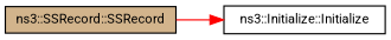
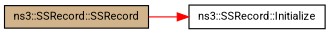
  digraph {
    rankdir=RL
    fontname=Roboto
    node [color=black fontname=Roboto fontsize=10 shape=record style=filled]
-   n1 [fillcolor=white fontcolor=black height=0.2 label="ns3::Initialize::Initialize" width=0.4]
+   n1 [fillcolor=white fontcolor=black height=0.2 label="ns3::SSRecord::Initialize" width=0.4]
    n2 [fillcolor=tan height=0.2 label="ns3::SSRecord::SSRecord" width=0.4]
    n1 -> n2 [color=red dir=back fontname=Roboto fontsize=10 labelfontname=Helvetica labelfontsize=10 style=solid]
  }
